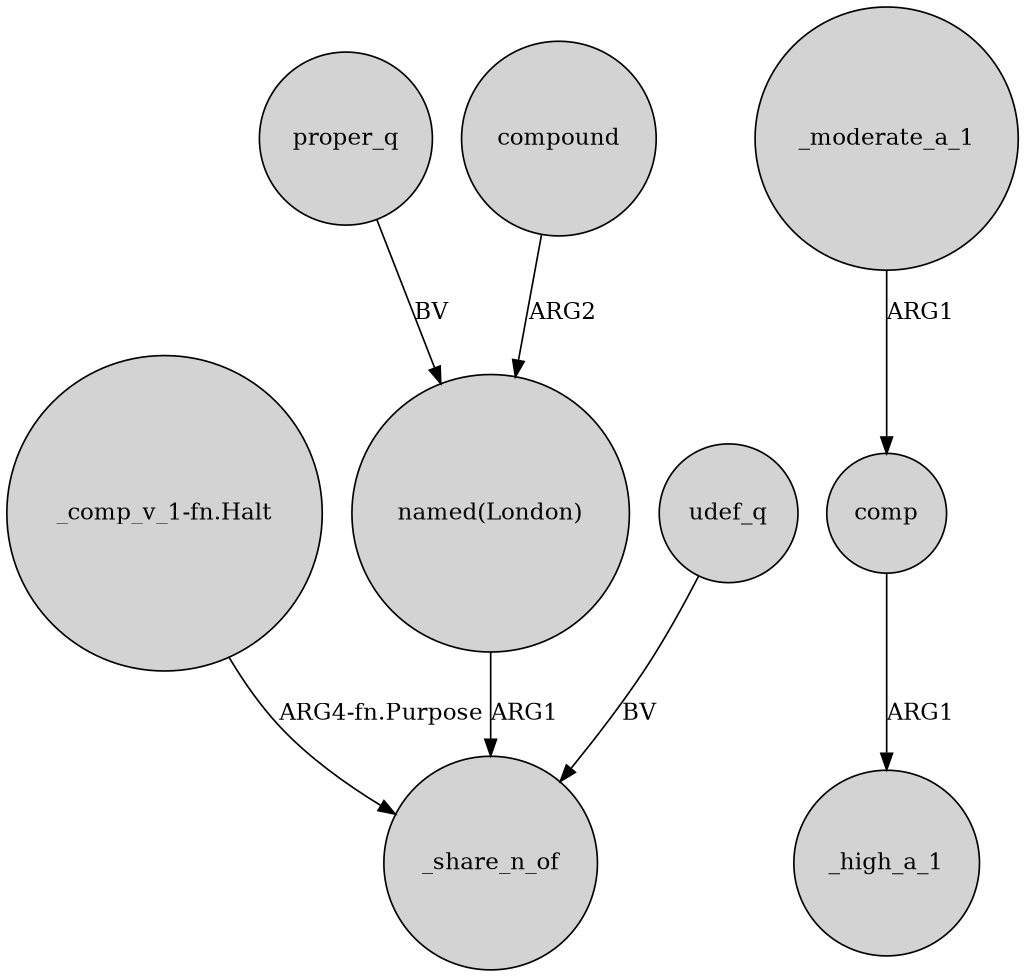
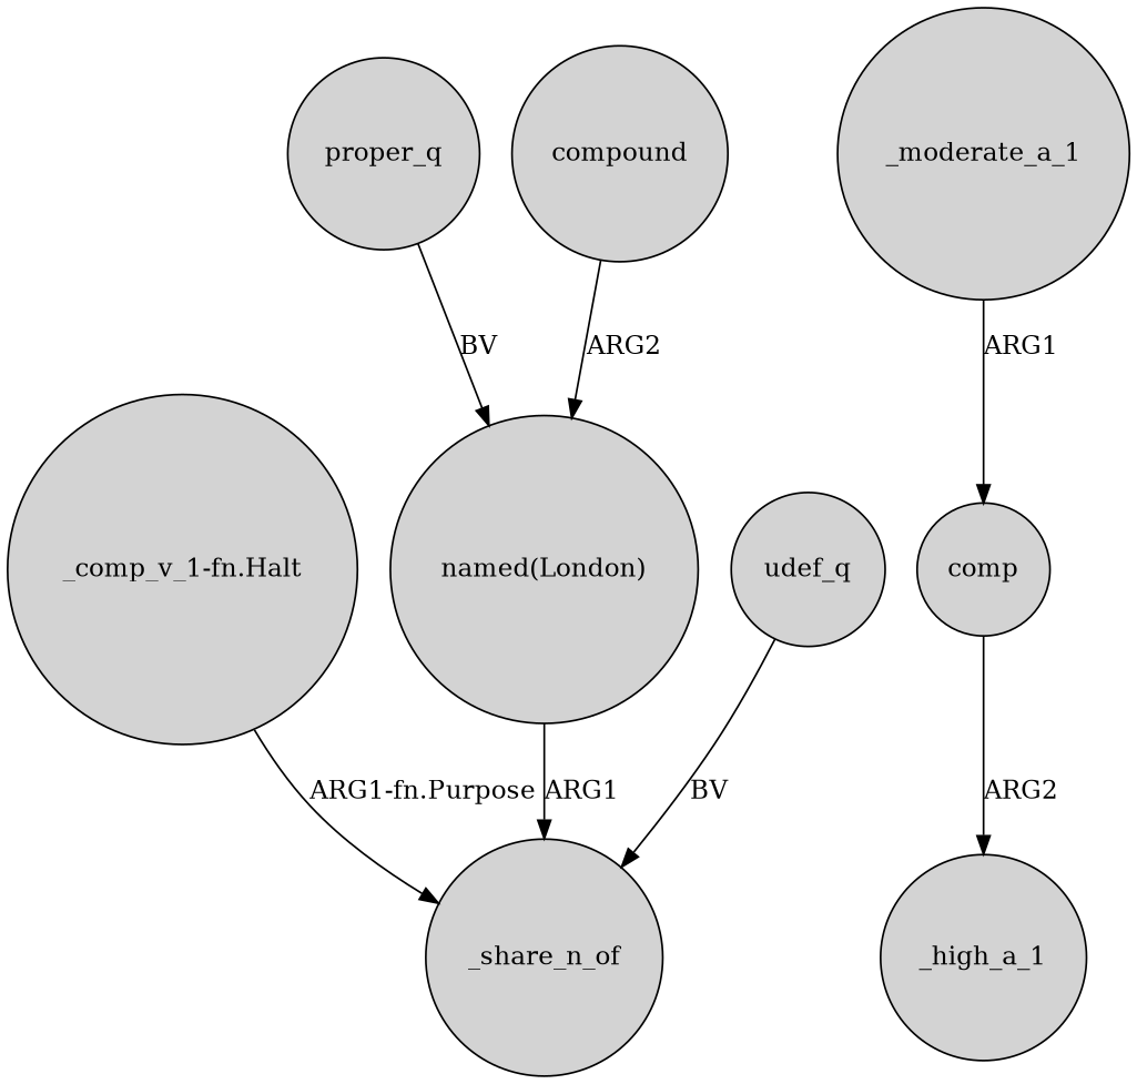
  digraph {
    node [shape=circle style=filled]
    n1 [label="_comp_v_1-fn.Halt"]
    _share_n_of
    proper_q
    "named(London)"
    comp
    _high_a_1
    udef_q
    _moderate_a_1
    compound
-   n1 -> _share_n_of [label="ARG4-fn.Purpose"]
+   n1 -> _share_n_of [label="ARG1-fn.Purpose"]
    proper_q -> "named(London)" [label=BV]
    "named(London)" -> _share_n_of [label=ARG1]
-   comp -> _high_a_1 [label=ARG1]
+   comp -> _high_a_1 [label=ARG2]
    udef_q -> _share_n_of [label=BV]
    _moderate_a_1 -> comp [label=ARG1]
    compound -> "named(London)" [label=ARG2]
  }
